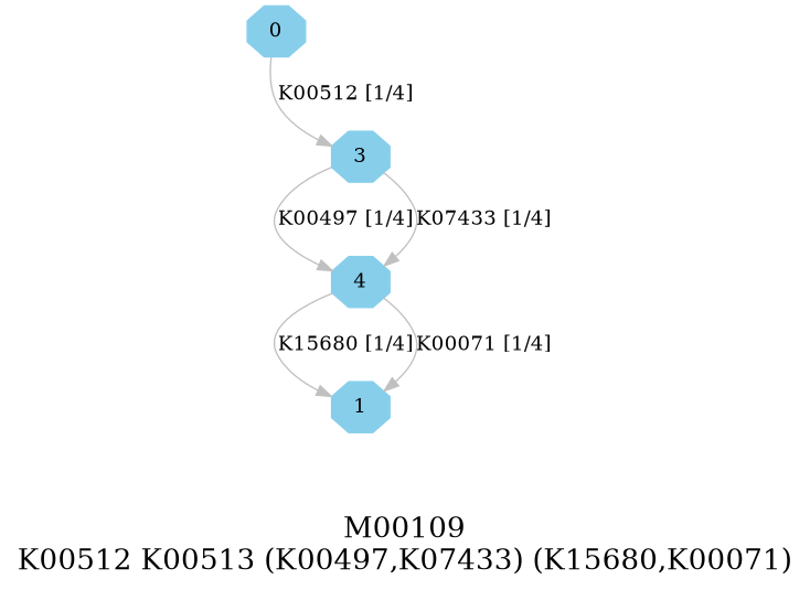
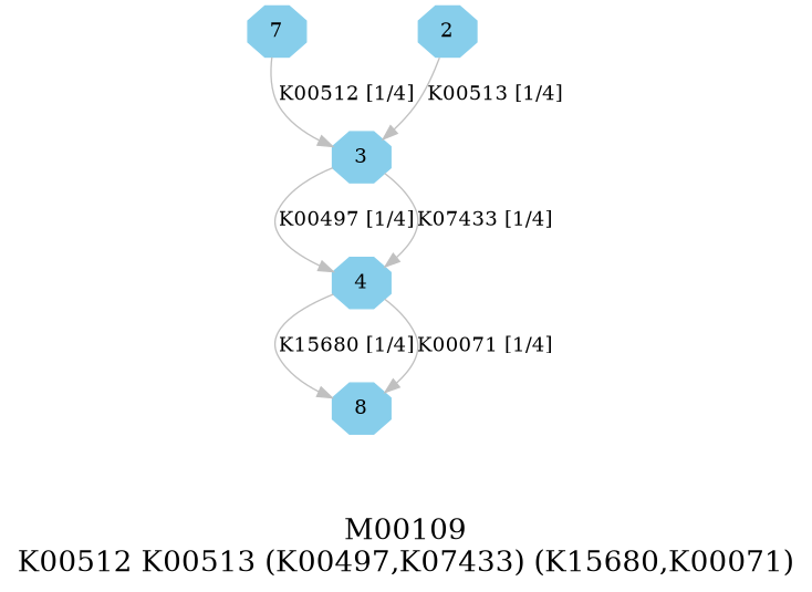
  digraph {
    fontsize=20
    label="M00109\nK00512 K00513 (K00497,K07433) (K15680,K00071)"
    node [color=skyblue shape=octagon style=filled]
    edge [color=grey]
-   0 [height=.3 width=.3]
-   1 [height=.3 width=.3]
+   0 [height=.3 width=.3 label=7]
+   1 [height=.3 width=.3 label=8]
+   2 [height=.3 width=.3]
    3 [height=.3 width=.3]
    4 [height=.3 width=.3]
    subgraph sub_1 {
      0
      1
+     2
      3
      4
    }
    0 -> 3 [label="K00512 [1/4]"]
+   2 -> 3 [label="K00513 [1/4]"]
    3 -> 4 [label="K00497 [1/4]"]
    3 -> 4 [label="K07433 [1/4]"]
    4 -> 1 [label="K15680 [1/4]"]
    4 -> 1 [label="K00071 [1/4]"]
  }
